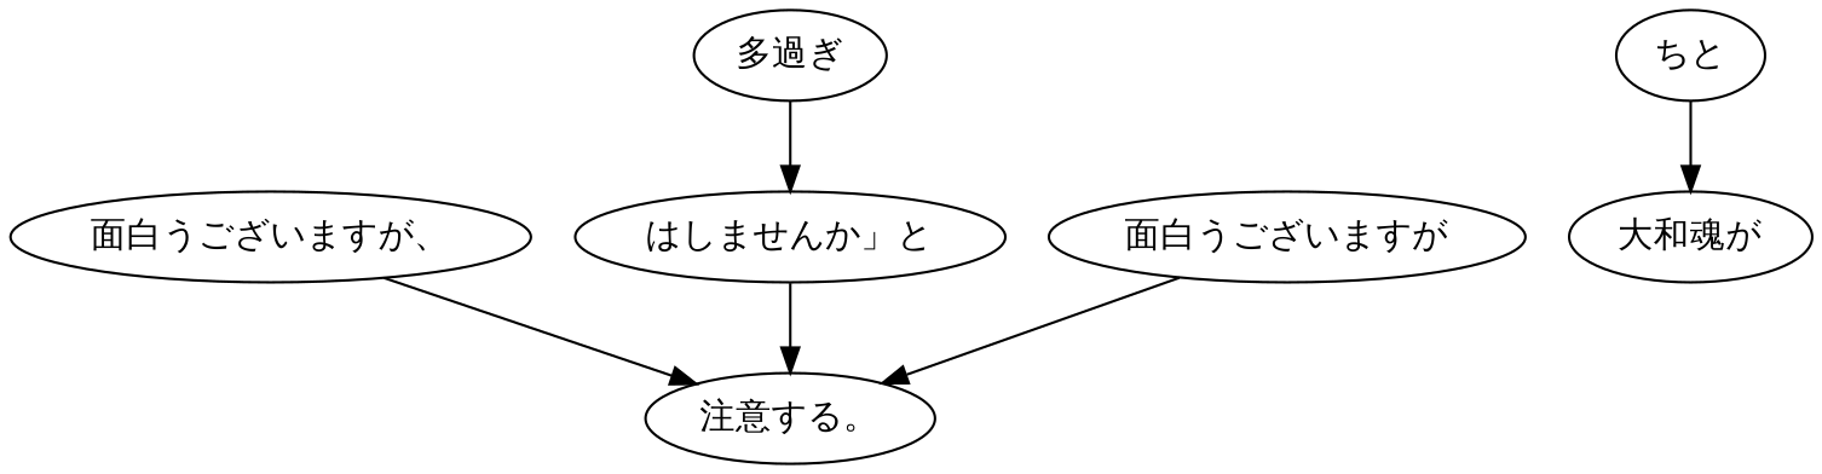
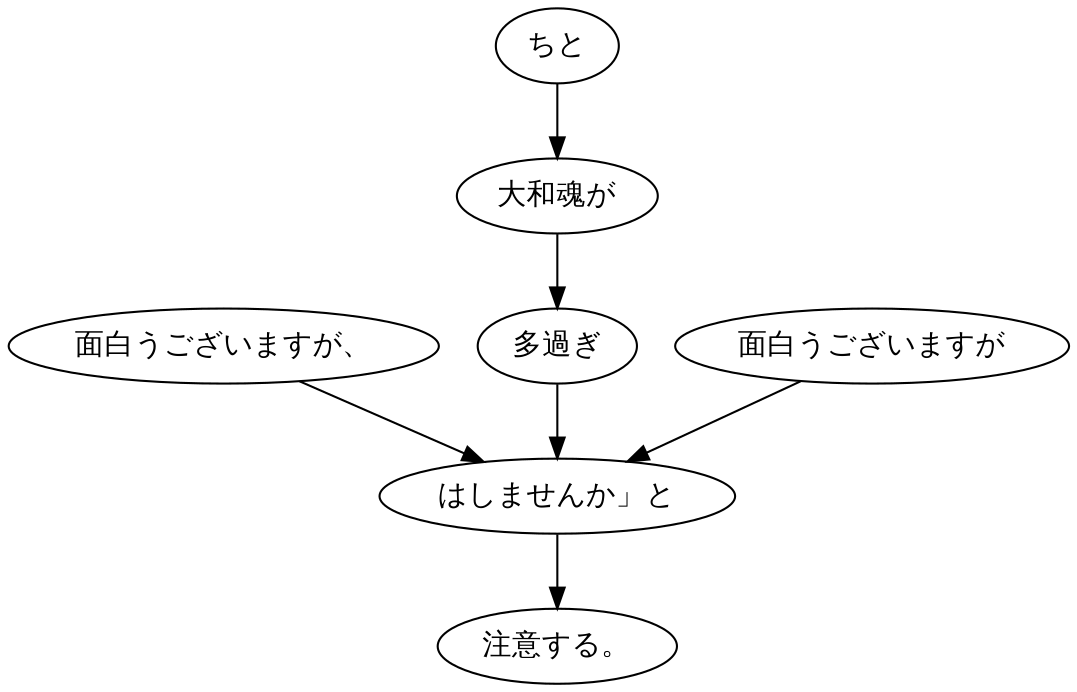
  digraph {
    n1 [label="面白うございますが、"]
    n2 [label="はしませんか」と"]
    n3 [label="注意する。"]
    n4 [label="ちと"]
    n5 [label="大和魂が"]
    n6 [label="多過ぎ"]
    n7 [label="面白うございますが"]
-   n1 -> n3
+   n1 -> n2
    n2 -> n3
    n4 -> n5
+   n5 -> n6
    n6 -> n2
-   n7 -> n3
+   n7 -> n2
  }
